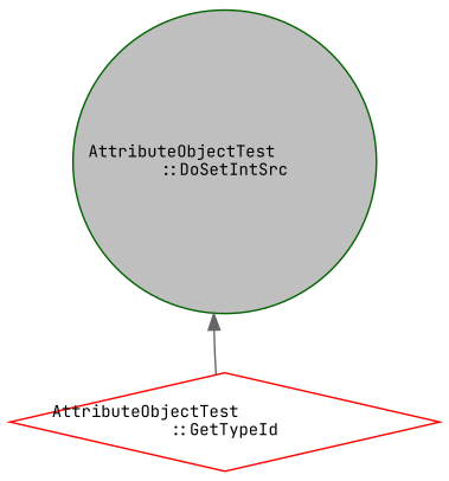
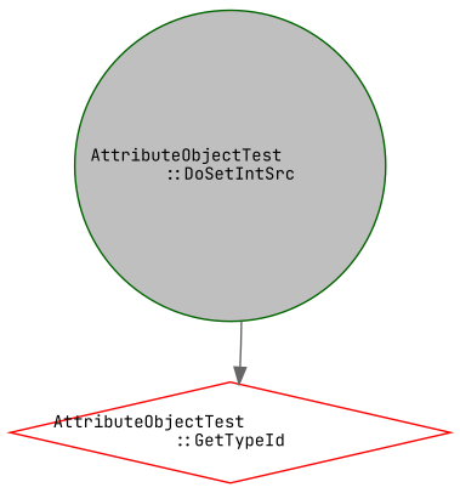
  digraph {
    rankdir=TB
    fontname="JetBrains Mono"
    node [fontname="JetBrains Mono" fontsize=10 style=filled]
    n1 [color=darkgreen fillcolor=grey75 fontcolor=black height=0.2 label="AttributeObjectTest\l::DoSetIntSrc" shape=circle width=0.4]
    n2 [color=red fillcolor=white height=0.2 label="AttributeObjectTest\l::GetTypeId" shape=diamond width=0.4]
-   n1 -> n2 [color=gray40 dir=back fontname="JetBrains Mono" fontsize=10 labelfontname=Helvetica labelfontsize=10 style=solid]
+   n2 -> n1 [color=gray40 dir=back fontname="JetBrains Mono" fontsize=10 labelfontname=Helvetica labelfontsize=10 style=solid]
  }
